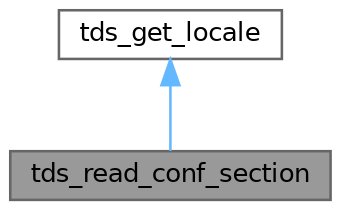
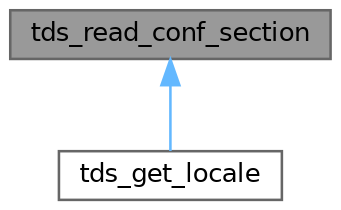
  digraph {
    rankdir=TB
    node [fontname=Helvetica fontsize=10 shape=box style=filled]
    n1 [color=gray40 fillcolor=grey60 fontcolor=black height=0.2 label=tds_read_conf_section width=0.4]
    n2 [color=grey40 fillcolor=white height=0.2 label=tds_get_locale width=0.4]
-   n2 -> n1 [color=steelblue1 dir=back fontname=Helvetica fontsize=10 labelfontname=Helvetica labelfontsize=10 style=solid]
+   n1 -> n2 [color=steelblue1 dir=back fontname=Helvetica fontsize=10 labelfontname=Helvetica labelfontsize=10 style=solid]
  }
